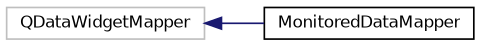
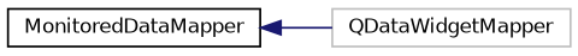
  digraph {
    rankdir=LR
    node [fillcolor=white fontname=Helvetica fontsize=10 shape=record style=filled]
    n1 [color=grey75 height=0.2 label=QDataWidgetMapper width=0.4]
    n2 [color=black height=0.2 label=MonitoredDataMapper width=0.4]
-   n1 -> n2 [color=midnightblue dir=back fontname=Helvetica fontsize=10 labelfontname=Helvetica labelfontsize=10 style=solid]
+   n2 -> n1 [color=midnightblue dir=back fontname=Helvetica fontsize=10 labelfontname=Helvetica labelfontsize=10 style=solid]
  }
